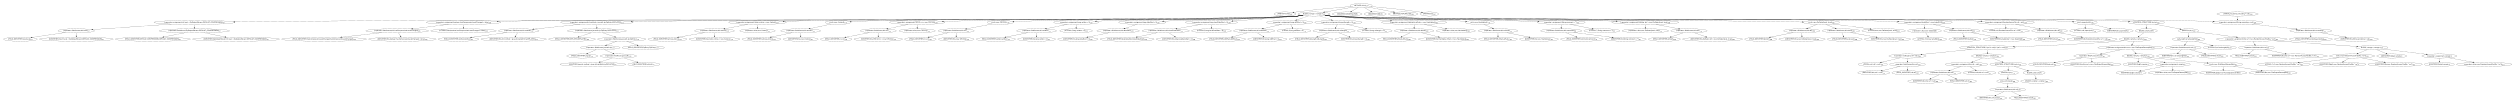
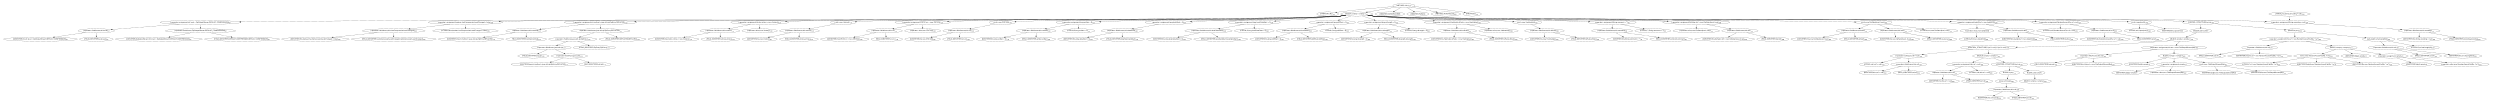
  digraph {
    fontname=Nunito
    node [fontname=Nunito]
    edge [fontname=Nunito]
    n1 [label=<(METHOD,&lt;init&gt;)<SUB>247</SUB>>]
    n2 [label=<(PARAM,this)<SUB>247</SUB>>]
    n3 [label=<(PARAM,File file)<SUB>247</SUB>>]
    n4 [label=<(BLOCK,&lt;empty&gt;,&lt;empty&gt;)<SUB>247</SUB>>]
    n5 [label=<(MODIFIER,CONSTRUCTOR)>]
    n6 [label=<(MODIFIER,PUBLIC)>]
    n7 [label=<(METHOD_RETURN,void)<SUB>264</SUB>>]
    n8 [label=<(&lt;operator&gt;.assignment,String comment = &quot;&quot;)<SUB>90</SUB>>]
    n9 [label=<(&lt;operator&gt;.assignment,int level = ZipOutputStream.DEFAULT_COMPRESSION)<SUB>97</SUB>>]
    n10 [label=<(&lt;operator&gt;.assignment,boolean hasCompressionLevelChanged = false)<SUB>105</SUB>>]
    n11 [label=<(&lt;operator&gt;.assignment,int method = java.util.zip.ZipEntry.DEFLATED)<SUB>112</SUB>>]
    n12 [label=<(&lt;operator&gt;.assignment,Vector entries = new Vector())<SUB>119</SUB>>]
    n13 [label=<(&lt;init&gt;,new Vector())<SUB>119</SUB>>]
    n14 [label=<(&lt;operator&gt;.assignment,CRC32 crc = new CRC32())<SUB>126</SUB>>]
    n15 [label=<(&lt;init&gt;,new CRC32())<SUB>126</SUB>>]
    n16 [label=<(&lt;operator&gt;.assignment,long written = 0)<SUB>133</SUB>>]
    n17 [label=<(&lt;operator&gt;.assignment,long dataStart = 0)<SUB>140</SUB>>]
    n18 [label=<(&lt;operator&gt;.assignment,long localDataStart = 0)<SUB>148</SUB>>]
    n19 [label=<(&lt;operator&gt;.assignment,long cdOffset = 0)<SUB>155</SUB>>]
    n20 [label=<(&lt;operator&gt;.assignment,long cdLength = 0)<SUB>162</SUB>>]
    n21 [label=<(&lt;operator&gt;.assignment,Hashtable offsets = new Hashtable())<SUB>183</SUB>>]
    n22 [label=<(&lt;init&gt;,new Hashtable())<SUB>183</SUB>>]
    n23 [label=<(&lt;operator&gt;.assignment,String encoding = null)<SUB>194</SUB>>]
    n24 [label=<(&lt;operator&gt;.assignment,Deflater def = new Deflater(level, true))<SUB>208</SUB>>]
    n25 [label=<(&lt;init&gt;,new Deflater(level, true))<SUB>208</SUB>>]
    n26 [label=<(&lt;operator&gt;.assignment,byte[] buf = new byte[512])<SUB>228</SUB>>]
    n27 [label=<(&lt;operator&gt;.assignment,RandomAccessFile raf = null)<SUB>229</SUB>>]
    n28 [label=<(&lt;init&gt;,super(null);)<SUB>248</SUB>>]
    n29 [label=<(CONTROL_STRUCTURE,try,try)<SUB>250</SUB>>]
    n30 [label=<(&lt;operator&gt;.fieldAccess,this.comment)<SUB>90</SUB>>]
    n31 [label=<(LITERAL,&quot;&quot;,String comment = &quot;&quot;)<SUB>90</SUB>>]
    n32 [label=<(&lt;operator&gt;.fieldAccess,this.level)<SUB>97</SUB>>]
    n33 [label=<(&lt;operator&gt;.fieldAccess,ZipOutputStream.DEFAULT_COMPRESSION)<SUB>97</SUB>>]
    n34 [label=<(&lt;operator&gt;.fieldAccess,this.hasCompressionLevelChanged)<SUB>105</SUB>>]
    n35 [label=<(LITERAL,false,boolean hasCompressionLevelChanged = false)<SUB>105</SUB>>]
    n36 [label=<(&lt;operator&gt;.fieldAccess,this.method)<SUB>112</SUB>>]
    n37 [label=<(&lt;operator&gt;.fieldAccess,java.util.zip.ZipEntry.DEFLATED)<SUB>112</SUB>>]
    n38 [label=<(&lt;operator&gt;.fieldAccess,this.entries)<SUB>119</SUB>>]
    n39 [label=<(&lt;operator&gt;.alloc,new Vector())<SUB>119</SUB>>]
    n40 [label=<(&lt;operator&gt;.fieldAccess,this.entries)<SUB>119</SUB>>]
    n41 [label=<(&lt;operator&gt;.fieldAccess,this.crc)<SUB>126</SUB>>]
    n42 [label=<(&lt;operator&gt;.alloc,new CRC32())<SUB>126</SUB>>]
    n43 [label=<(&lt;operator&gt;.fieldAccess,this.crc)<SUB>126</SUB>>]
    n44 [label=<(&lt;operator&gt;.fieldAccess,this.written)<SUB>133</SUB>>]
    n45 [label=<(LITERAL,0,long written = 0)<SUB>133</SUB>>]
    n46 [label=<(&lt;operator&gt;.fieldAccess,this.dataStart)<SUB>140</SUB>>]
    n47 [label=<(&lt;operator&gt;.fieldAccess,this.localDataStart)<SUB>148</SUB>>]
    n48 [label=<(LITERAL,0,long localDataStart = 0)<SUB>148</SUB>>]
    n49 [label=<(&lt;operator&gt;.fieldAccess,this.cdOffset)<SUB>155</SUB>>]
    n50 [label=<(LITERAL,0,long cdOffset = 0)<SUB>155</SUB>>]
    n51 [label=<(&lt;operator&gt;.fieldAccess,this.cdLength)<SUB>162</SUB>>]
    n52 [label=<(LITERAL,0,long cdLength = 0)<SUB>162</SUB>>]
    n53 [label=<(&lt;operator&gt;.fieldAccess,this.offsets)<SUB>183</SUB>>]
    n54 [label=<(&lt;operator&gt;.alloc,new Hashtable())<SUB>183</SUB>>]
    n55 [label=<(&lt;operator&gt;.fieldAccess,this.offsets)<SUB>183</SUB>>]
    n56 [label=<(&lt;operator&gt;.fieldAccess,this.encoding)<SUB>194</SUB>>]
    n57 [label=<(&lt;operator&gt;.fieldAccess,this.def)<SUB>208</SUB>>]
    n58 [label=<(&lt;operator&gt;.alloc,new Deflater(level, true))<SUB>208</SUB>>]
    n59 [label=<(&lt;operator&gt;.fieldAccess,this.def)<SUB>208</SUB>>]
    n60 [label=<(&lt;operator&gt;.fieldAccess,this.level)<SUB>208</SUB>>]
    n61 [label=<(LITERAL,true,new Deflater(level, true))<SUB>208</SUB>>]
    n62 [label=<(&lt;operator&gt;.fieldAccess,this.buf)<SUB>220</SUB>>]
    n63 [label=<(&lt;operator&gt;.alloc,new byte[512])>]
    n64 [label=<(&lt;operator&gt;.fieldAccess,this.raf)<SUB>229</SUB>>]
    n65 [label=<(LITERAL,null,RandomAccessFile raf = null)<SUB>229</SUB>>]
    n66 [label=<(IDENTIFIER,this,super(null);)>]
    n67 [label=<(LITERAL,null,super(null);)<SUB>248</SUB>>]
    n68 [label=<(BLOCK,try,try)<SUB>250</SUB>>]
    n69 [label=<(BLOCK,catch,catch)>]
    n70 [label=<(IDENTIFIER,this,String comment = &quot;&quot;)<SUB>90</SUB>>]
    n71 [label=<(FIELD_IDENTIFIER,comment,comment)<SUB>90</SUB>>]
    n72 [label=<(IDENTIFIER,this,int level = ZipOutputStream.DEFAULT_COMPRESSION)<SUB>97</SUB>>]
    n73 [label=<(FIELD_IDENTIFIER,level,level)<SUB>97</SUB>>]
    n74 [label=<(IDENTIFIER,ZipOutputStream,int level = ZipOutputStream.DEFAULT_COMPRESSION)<SUB>97</SUB>>]
    n75 [label=<(FIELD_IDENTIFIER,DEFAULT_COMPRESSION,DEFAULT_COMPRESSION)<SUB>97</SUB>>]
    n76 [label=<(IDENTIFIER,this,boolean hasCompressionLevelChanged = false)<SUB>105</SUB>>]
    n77 [label=<(FIELD_IDENTIFIER,hasCompressionLevelChanged,hasCompressionLevelChanged)<SUB>105</SUB>>]
    n78 [label=<(IDENTIFIER,this,int method = java.util.zip.ZipEntry.DEFLATED)<SUB>112</SUB>>]
    n79 [label=<(FIELD_IDENTIFIER,method,method)<SUB>112</SUB>>]
    n80 [label=<(&lt;operator&gt;.fieldAccess,java.util.zip.ZipEntry)<SUB>112</SUB>>]
    n81 [label=<(FIELD_IDENTIFIER,DEFLATED,DEFLATED)<SUB>116</SUB>>]
    n82 [label=<(&lt;operator&gt;.fieldAccess,java.util.zip)<SUB>112</SUB>>]
    n83 [label=<(FIELD_IDENTIFIER,ZipEntry,ZipEntry)<SUB>112</SUB>>]
    n84 [label=<(&lt;operator&gt;.fieldAccess,java.util)<SUB>112</SUB>>]
    n85 [label=<(FIELD_IDENTIFIER,zip,zip)<SUB>112</SUB>>]
    n86 [label=<(IDENTIFIER,java,int method = java.util.zip.ZipEntry.DEFLATED)<SUB>112</SUB>>]
    n87 [label=<(FIELD_IDENTIFIER,util,util)<SUB>112</SUB>>]
    n88 [label=<(IDENTIFIER,this,Vector entries = new Vector())<SUB>119</SUB>>]
    n89 [label=<(FIELD_IDENTIFIER,entries,entries)<SUB>119</SUB>>]
    n90 [label=<(IDENTIFIER,this,new Vector())<SUB>119</SUB>>]
    n91 [label=<(FIELD_IDENTIFIER,entries,entries)<SUB>119</SUB>>]
    n92 [label=<(IDENTIFIER,this,CRC32 crc = new CRC32())<SUB>126</SUB>>]
    n93 [label=<(FIELD_IDENTIFIER,crc,crc)<SUB>126</SUB>>]
    n94 [label=<(IDENTIFIER,this,new CRC32())<SUB>126</SUB>>]
    n95 [label=<(FIELD_IDENTIFIER,crc,crc)<SUB>126</SUB>>]
    n96 [label=<(IDENTIFIER,this,long written = 0)<SUB>133</SUB>>]
    n97 [label=<(FIELD_IDENTIFIER,written,written)<SUB>133</SUB>>]
    n98 [label=<(IDENTIFIER,this,long dataStart = 0)<SUB>140</SUB>>]
+   n99 [label=<(FIELD_IDENTIFIER,dataStart,dataStart)<SUB>140</SUB>>]
    n100 [label=<(IDENTIFIER,this,long localDataStart = 0)<SUB>148</SUB>>]
    n101 [label=<(FIELD_IDENTIFIER,localDataStart,localDataStart)<SUB>148</SUB>>]
    n102 [label=<(IDENTIFIER,this,long cdOffset = 0)<SUB>155</SUB>>]
    n103 [label=<(FIELD_IDENTIFIER,cdOffset,cdOffset)<SUB>155</SUB>>]
    n104 [label=<(IDENTIFIER,this,long cdLength = 0)<SUB>162</SUB>>]
    n105 [label=<(FIELD_IDENTIFIER,cdLength,cdLength)<SUB>162</SUB>>]
    n106 [label=<(IDENTIFIER,this,Hashtable offsets = new Hashtable())<SUB>183</SUB>>]
    n107 [label=<(FIELD_IDENTIFIER,offsets,offsets)<SUB>183</SUB>>]
    n108 [label=<(IDENTIFIER,this,new Hashtable())<SUB>183</SUB>>]
    n109 [label=<(FIELD_IDENTIFIER,offsets,offsets)<SUB>183</SUB>>]
    n110 [label=<(IDENTIFIER,this,String encoding = null)<SUB>194</SUB>>]
    n111 [label=<(FIELD_IDENTIFIER,encoding,encoding)<SUB>194</SUB>>]
    n112 [label=<(LITERAL,null,String encoding = null)<SUB>194</SUB>>]
    n113 [label=<(IDENTIFIER,this,Deflater def = new Deflater(level, true))<SUB>208</SUB>>]
    n114 [label=<(FIELD_IDENTIFIER,def,def)<SUB>208</SUB>>]
    n115 [label=<(IDENTIFIER,this,new Deflater(level, true))<SUB>208</SUB>>]
    n116 [label=<(FIELD_IDENTIFIER,def,def)<SUB>208</SUB>>]
    n117 [label=<(IDENTIFIER,this,new Deflater(level, true))<SUB>208</SUB>>]
    n118 [label=<(FIELD_IDENTIFIER,level,level)<SUB>208</SUB>>]
    n119 [label=<(IDENTIFIER,this,byte[] buf = new byte[512])<SUB>220</SUB>>]
    n120 [label=<(FIELD_IDENTIFIER,buf,buf)<SUB>220</SUB>>]
    n121 [label=<(LITERAL,512,new byte[512])<SUB>220</SUB>>]
    n122 [label=<(IDENTIFIER,this,RandomAccessFile raf = null)<SUB>229</SUB>>]
    n123 [label=<(FIELD_IDENTIFIER,raf,raf)<SUB>229</SUB>>]
    n124 [label=<(&lt;operator&gt;.assignment,this.raf = new RandomAccessFile(file, &quot;rw&quot;))<SUB>251</SUB>>]
    n125 [label=<(setLength,raf.setLength(0))<SUB>252</SUB>>]
    n126 [label=<(BLOCK,&lt;empty&gt;,&lt;empty&gt;)<SUB>253</SUB>>]
    n127 [label=<(&lt;operator&gt;.fieldAccess,this.raf)<SUB>251</SUB>>]
    n128 [label=<(BLOCK,&lt;empty&gt;,&lt;empty&gt;)<SUB>251</SUB>>]
    n129 [label=<(&lt;operator&gt;.fieldAccess,this.raf)<SUB>252</SUB>>]
    n130 [label=<(LITERAL,0,raf.setLength(0))<SUB>252</SUB>>]
    n131 [label=<(IDENTIFIER,this,this.raf = new RandomAccessFile(file, &quot;rw&quot;))<SUB>251</SUB>>]
    n132 [label=<(FIELD_IDENTIFIER,raf,raf)<SUB>251</SUB>>]
    n133 [label=<(&lt;operator&gt;.assignment,&lt;empty&gt;)>]
    n134 [label=<(&lt;init&gt;,new RandomAccessFile(file, &quot;rw&quot;))<SUB>251</SUB>>]
    n135 [label=<(IDENTIFIER,$obj4,&lt;empty&gt;)>]
    n136 [label=<(IDENTIFIER,$obj4,&lt;empty&gt;)>]
    n137 [label=<(&lt;operator&gt;.alloc,new RandomAccessFile(file, &quot;rw&quot;))<SUB>251</SUB>>]
    n138 [label=<(IDENTIFIER,$obj4,new RandomAccessFile(file, &quot;rw&quot;))>]
    n139 [label=<(IDENTIFIER,file,new RandomAccessFile(file, &quot;rw&quot;))<SUB>251</SUB>>]
    n140 [label=<(LITERAL,&quot;rw&quot;,new RandomAccessFile(file, &quot;rw&quot;))<SUB>251</SUB>>]
    n141 [label=<(IDENTIFIER,this,raf.setLength(0))<SUB>252</SUB>>]
    n142 [label=<(FIELD_IDENTIFIER,raf,raf)<SUB>252</SUB>>]
    n143 [label=<(CONTROL_STRUCTURE,if (raf != null),if (raf != null))<SUB>254</SUB>>]
    n144 [label=<(&lt;operator&gt;.assignment,this.out = new FileOutputStream(file))<SUB>262</SUB>>]
    n145 [label=<(&lt;operator&gt;.notEquals,raf != null)<SUB>254</SUB>>]
    n146 [label=<(BLOCK,&lt;empty&gt;,&lt;empty&gt;)<SUB>254</SUB>>]
    n147 [label=<(&lt;operator&gt;.fieldAccess,this.out)<SUB>262</SUB>>]
    n148 [label=<(BLOCK,&lt;empty&gt;,&lt;empty&gt;)<SUB>262</SUB>>]
    n149 [label=<(&lt;operator&gt;.fieldAccess,this.raf)<SUB>254</SUB>>]
    n150 [label=<(LITERAL,null,raf != null)<SUB>254</SUB>>]
    n151 [label=<(CONTROL_STRUCTURE,try,try)<SUB>255</SUB>>]
    n152 [label=<(&lt;operator&gt;.assignment,this.raf = null)<SUB>260</SUB>>]
    n153 [label=<(IDENTIFIER,this,raf != null)<SUB>254</SUB>>]
    n154 [label=<(FIELD_IDENTIFIER,raf,raf)<SUB>254</SUB>>]
    n155 [label=<(BLOCK,try,try)<SUB>255</SUB>>]
    n156 [label=<(BLOCK,catch,catch)>]
    n157 [label=<(&lt;operator&gt;.fieldAccess,this.raf)<SUB>260</SUB>>]
    n158 [label=<(LITERAL,null,this.raf = null)<SUB>260</SUB>>]
    n159 [label=<(close,raf.close())<SUB>256</SUB>>]
    n160 [label=<(BLOCK,&lt;empty&gt;,&lt;empty&gt;)<SUB>257</SUB>>]
    n161 [label=<(&lt;operator&gt;.fieldAccess,this.raf)<SUB>256</SUB>>]
    n162 [label=<(IDENTIFIER,this,raf.close())<SUB>256</SUB>>]
    n163 [label=<(FIELD_IDENTIFIER,raf,raf)<SUB>256</SUB>>]
    n164 [label=<(IDENTIFIER,this,this.raf = null)<SUB>260</SUB>>]
    n165 [label=<(FIELD_IDENTIFIER,raf,raf)<SUB>260</SUB>>]
    n166 [label=<(IDENTIFIER,this,this.out = new FileOutputStream(file))<SUB>262</SUB>>]
    n167 [label=<(FIELD_IDENTIFIER,out,out)<SUB>262</SUB>>]
    n168 [label=<(&lt;operator&gt;.assignment,&lt;empty&gt;)>]
    n169 [label=<(&lt;init&gt;,new FileOutputStream(file))<SUB>262</SUB>>]
    n170 [label=<(IDENTIFIER,$obj5,&lt;empty&gt;)>]
    n171 [label=<(IDENTIFIER,$obj5,&lt;empty&gt;)>]
    n172 [label=<(&lt;operator&gt;.alloc,new FileOutputStream(file))<SUB>262</SUB>>]
    n173 [label=<(IDENTIFIER,$obj5,new FileOutputStream(file))>]
    n174 [label=<(IDENTIFIER,file,new FileOutputStream(file))<SUB>262</SUB>>]
    n1 -> n2
    n1 -> n3
    n1 -> n4
    n1 -> n5
    n1 -> n6
    n1 -> n7
    n4 -> n8
    n4 -> n9
    n4 -> n10
    n4 -> n11
    n4 -> n12
    n4 -> n13
    n4 -> n14
    n4 -> n15
    n4 -> n16
    n4 -> n17
    n4 -> n18
    n4 -> n19
    n4 -> n20
    n4 -> n21
    n4 -> n22
    n4 -> n23
    n4 -> n24
    n4 -> n25
    n4 -> n26
    n4 -> n27
    n4 -> n28
    n4 -> n29
    n8 -> n30
    n8 -> n31
    n9 -> n32
    n9 -> n33
    n10 -> n34
    n10 -> n35
    n11 -> n36
    n11 -> n37
    n12 -> n38
    n12 -> n39
    n13 -> n40
    n14 -> n41
    n14 -> n42
    n15 -> n43
    n16 -> n44
    n16 -> n45
    n17 -> n46
    n18 -> n47
    n18 -> n48
    n19 -> n49
    n19 -> n50
    n20 -> n51
    n20 -> n52
    n21 -> n53
    n21 -> n54
    n22 -> n55
    n23 -> n56
    n24 -> n57
    n24 -> n58
    n25 -> n59
    n25 -> n60
    n25 -> n61
    n26 -> n62
    n26 -> n63
    n27 -> n64
    n27 -> n65
    n28 -> n66
    n28 -> n67
    n29 -> n68
    n29 -> n69
    n30 -> n70
    n30 -> n71
    n32 -> n72
    n32 -> n73
    n33 -> n74
    n33 -> n75
    n34 -> n76
    n34 -> n77
    n36 -> n78
    n36 -> n79
    n37 -> n80
    n37 -> n81
    n38 -> n88
    n38 -> n89
    n40 -> n90
    n40 -> n91
    n41 -> n92
    n41 -> n93
    n43 -> n94
    n43 -> n95
    n44 -> n96
    n44 -> n97
    n46 -> n98
+   n46 -> n99
    n47 -> n100
    n47 -> n101
    n49 -> n102
    n49 -> n103
    n51 -> n104
    n51 -> n105
    n53 -> n106
    n53 -> n107
    n55 -> n108
    n55 -> n109
    n56 -> n110
    n56 -> n111
    n57 -> n113
    n57 -> n114
    n59 -> n115
    n59 -> n116
    n60 -> n117
    n60 -> n118
    n62 -> n119
    n62 -> n120
    n63 -> n121
    n64 -> n122
    n64 -> n123
    n68 -> n124
    n68 -> n125
    n69 -> n126
    n80 -> n82
    n80 -> n83
    n82 -> n84
    n82 -> n85
    n84 -> n86
    n84 -> n87
    n112 -> n23
    n124 -> n127
    n124 -> n128
    n125 -> n129
    n125 -> n130
    n126 -> n143
    n126 -> n144
    n127 -> n131
    n127 -> n132
    n128 -> n133
    n128 -> n134
    n128 -> n135
    n129 -> n141
    n129 -> n142
    n133 -> n136
    n133 -> n137
    n134 -> n138
    n134 -> n139
    n134 -> n140
    n143 -> n145
    n143 -> n146
    n144 -> n147
    n144 -> n148
    n145 -> n149
    n145 -> n150
    n146 -> n151
    n146 -> n152
    n147 -> n166
    n147 -> n167
    n148 -> n168
    n148 -> n169
    n148 -> n170
    n149 -> n153
    n149 -> n154
    n151 -> n155
    n151 -> n156
    n152 -> n157
    n152 -> n158
    n155 -> n159
    n156 -> n160
    n157 -> n164
    n157 -> n165
    n159 -> n161
    n161 -> n162
    n161 -> n163
    n168 -> n171
    n168 -> n172
    n169 -> n173
    n169 -> n174
  }
